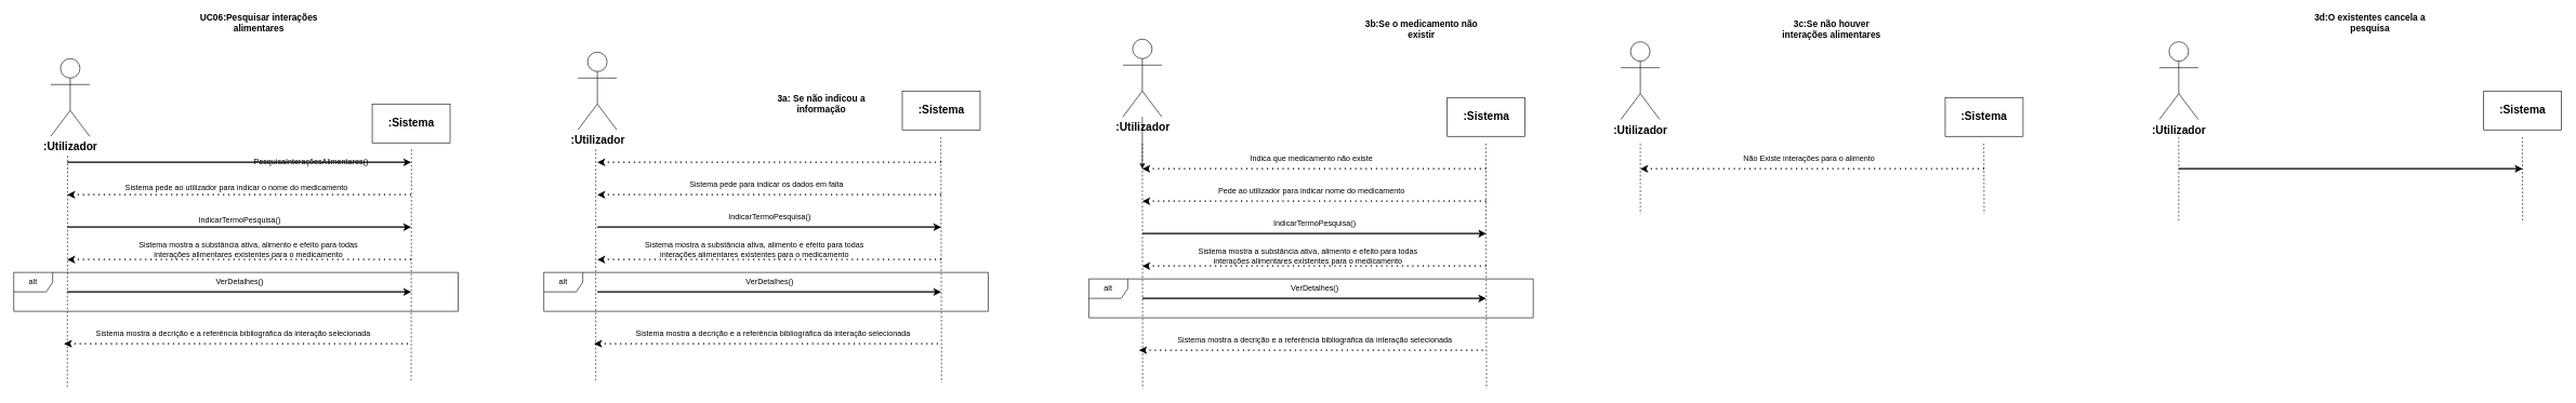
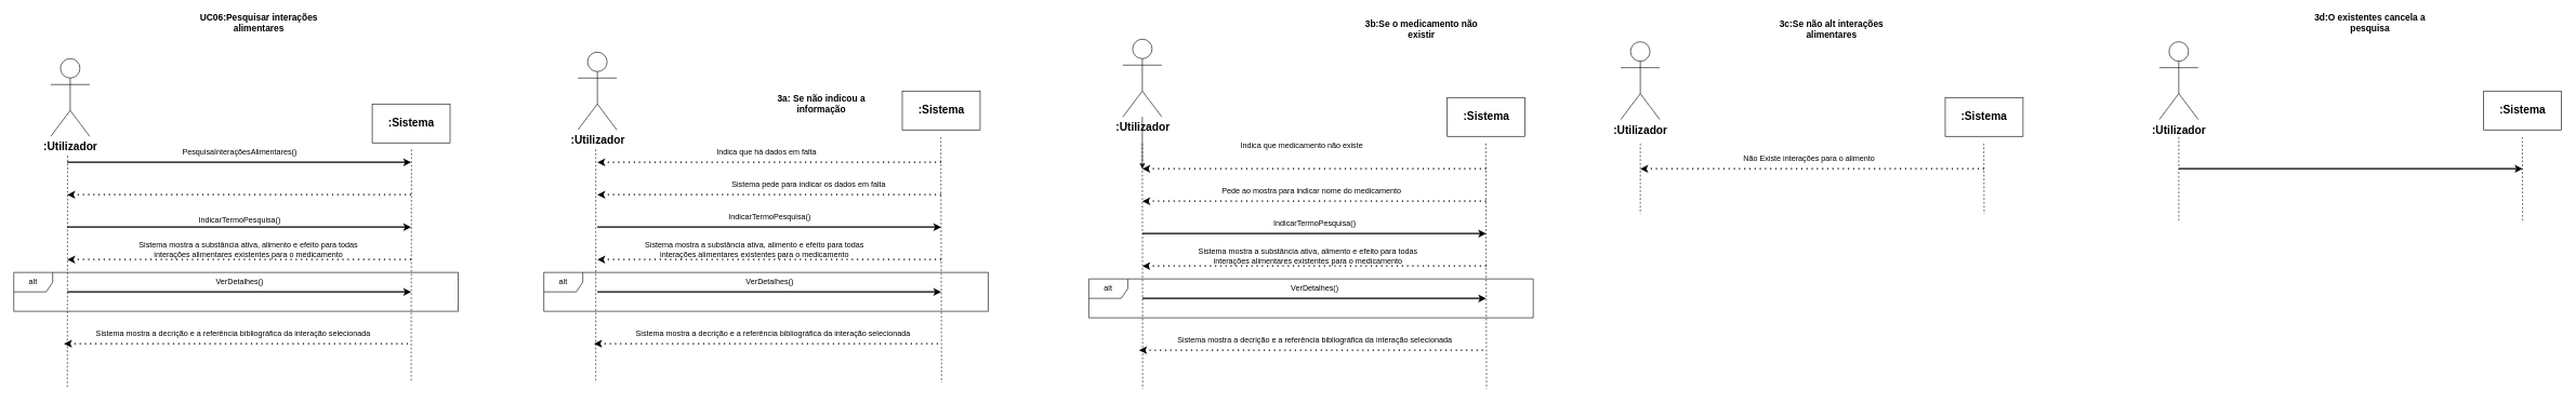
  <mxCell id="0" />
  <mxCell id="1" parent="0" />
  <mxCell id="2" value="UC06:Pesquisar interações alimentares" style="text;html=1;strokeColor=none;fillColor=none;align=center;verticalAlign=middle;whiteSpace=wrap;rounded=0;fontStyle=1;fontSize=14;" parent="1" vertex="1"><mxGeometry x="302.5" y="20" width="190" height="30" as="geometry" /></mxCell>
  <mxCell id="3" value=":Utilizador" style="shape=umlActor;verticalLabelPosition=bottom;verticalAlign=top;html=1;outlineConnect=0;fontStyle=1;fontSize=17;" parent="1" vertex="1"><mxGeometry x="77" y="90" width="60" height="120" as="geometry" /></mxCell>
  <mxCell id="4" value=":Sistema" style="rounded=0;whiteSpace=wrap;html=1;fontStyle=1;fontSize=17;" parent="1" vertex="1"><mxGeometry x="572.5" y="160" width="120" height="60" as="geometry" /></mxCell>
  <mxCell id="5" value="" style="endArrow=none;dashed=1;html=1;rounded=0;fontStyle=1;fontSize=16;strokeWidth=1;" parent="1" edge="1"><mxGeometry width="50" height="50" relative="1" as="geometry"><mxPoint x="103" y="240" as="sourcePoint" /><mxPoint x="102.5" y="600" as="targetPoint" /></mxGeometry></mxCell>
  <mxCell id="6" value="" style="endArrow=none;dashed=1;html=1;rounded=0;fontStyle=1;fontSize=16;strokeWidth=1;" parent="1" edge="1"><mxGeometry width="50" height="50" relative="1" as="geometry"><mxPoint x="633" y="230" as="sourcePoint" /><mxPoint x="632.5" y="590" as="targetPoint" /></mxGeometry></mxCell>
  <mxCell id="7" value="" style="endArrow=classic;html=1;rounded=0;strokeWidth=2;" parent="1" edge="1"><mxGeometry width="50" height="50" relative="1" as="geometry"><mxPoint x="102.5" y="250" as="sourcePoint" /><mxPoint x="632.5" y="250" as="targetPoint" /></mxGeometry></mxCell>
- <mxCell id="8" value="Sistema pede ao utilizador para indicar o nome do medicamento" style="text;html=1;align=center;verticalAlign=middle;resizable=0;points=[];autosize=1;strokeColor=none;fillColor=none;" parent="1" vertex="1"><mxGeometry x="177.5" y="274" width="370" height="30" as="geometry" /></mxCell>
  <mxCell id="9" value="" style="endArrow=classic;dashed=1;html=1;dashPattern=1 3;strokeWidth=2;rounded=0;endFill=1;" parent="1" edge="1"><mxGeometry width="50" height="50" relative="1" as="geometry"><mxPoint x="632.5" y="300" as="sourcePoint" /><mxPoint x="102.5" y="300" as="targetPoint" /></mxGeometry></mxCell>
- <mxCell id="10" value="PesquisaInteraçõesAlimentares()" style="text;html=1;align=center;verticalAlign=middle;resizable=0;points=[];autosize=1;strokeColor=none;fillColor=none;" parent="1" vertex="1"><mxGeometry x="377.5" y="235" width="200" height="30" as="geometry" /></mxCell>
+ <mxCell id="10" value="PesquisaInteraçõesAlimentares()" style="text;html=1;align=center;verticalAlign=middle;resizable=0;points=[];autosize=1;strokeColor=none;fillColor=none;" parent="1" vertex="1"><mxGeometry x="267.5" y="220" width="200" height="30" as="geometry" /></mxCell>
  <mxCell id="11" value="IndicarTermoPesquisa()" style="text;html=1;align=center;verticalAlign=middle;resizable=0;points=[];autosize=1;strokeColor=none;fillColor=none;" parent="1" vertex="1"><mxGeometry x="292.5" y="324" width="150" height="30" as="geometry" /></mxCell>
  <mxCell id="12" value="" style="endArrow=classic;html=1;rounded=0;strokeWidth=2;" parent="1" edge="1"><mxGeometry width="50" height="50" relative="1" as="geometry"><mxPoint x="102.5" y="350" as="sourcePoint" /><mxPoint x="632.5" y="350" as="targetPoint" /></mxGeometry></mxCell>
  <mxCell id="13" value="" style="endArrow=classic;dashed=1;html=1;dashPattern=1 3;strokeWidth=2;rounded=0;endFill=1;" parent="1" edge="1"><mxGeometry width="50" height="50" relative="1" as="geometry"><mxPoint x="632.5" y="400" as="sourcePoint" /><mxPoint x="102.5" y="400" as="targetPoint" /></mxGeometry></mxCell>
  <mxCell id="14" value="VerDetalhes()" style="text;html=1;align=center;verticalAlign=middle;resizable=0;points=[];autosize=1;strokeColor=none;fillColor=none;" parent="1" vertex="1"><mxGeometry x="317.5" y="420" width="100" height="30" as="geometry" /></mxCell>
  <mxCell id="15" value="" style="endArrow=classic;html=1;rounded=0;strokeWidth=2;" parent="1" edge="1"><mxGeometry width="50" height="50" relative="1" as="geometry"><mxPoint x="102.5" y="450" as="sourcePoint" /><mxPoint x="632.5" y="450" as="targetPoint" /></mxGeometry></mxCell>
  <mxCell id="16" value="alt" style="shape=umlFrame;whiteSpace=wrap;html=1;pointerEvents=0;" parent="1" vertex="1"><mxGeometry x="20" y="420" width="685" height="60" as="geometry" /></mxCell>
  <mxCell id="17" value="Sistema mostra a decrição e a referência bibliográfica da interação selecionada" style="text;html=1;align=center;verticalAlign=middle;resizable=0;points=[];autosize=1;strokeColor=none;fillColor=none;" parent="1" vertex="1"><mxGeometry x="132.5" y="500" width="450" height="30" as="geometry" /></mxCell>
  <mxCell id="18" value="" style="endArrow=classic;dashed=1;html=1;dashPattern=1 3;strokeWidth=2;rounded=0;endFill=1;" parent="1" edge="1"><mxGeometry width="50" height="50" relative="1" as="geometry"><mxPoint x="627.5" y="530" as="sourcePoint" /><mxPoint x="97.5" y="530" as="targetPoint" /></mxGeometry></mxCell>
  <mxCell id="19" value="3a: Se não indicou a informação" style="text;html=1;strokeColor=none;fillColor=none;align=center;verticalAlign=middle;whiteSpace=wrap;rounded=0;fontStyle=1;fontSize=14;" parent="1" vertex="1"><mxGeometry x="1169.5" y="145" width="190" height="30" as="geometry" /></mxCell>
  <mxCell id="20" value=":Utilizador" style="shape=umlActor;verticalLabelPosition=bottom;verticalAlign=top;html=1;outlineConnect=0;fontStyle=1;fontSize=17;" parent="1" vertex="1"><mxGeometry x="889.5" y="80" width="60" height="120" as="geometry" /></mxCell>
  <mxCell id="21" value=":Sistema" style="rounded=0;whiteSpace=wrap;html=1;fontStyle=1;fontSize=17;" parent="1" vertex="1"><mxGeometry x="1389.5" y="140" width="120" height="60" as="geometry" /></mxCell>
  <mxCell id="22" value="" style="endArrow=none;dashed=1;html=1;rounded=0;fontStyle=1;fontSize=16;strokeWidth=1;" parent="1" edge="1"><mxGeometry width="50" height="50" relative="1" as="geometry"><mxPoint x="917" y="230" as="sourcePoint" /><mxPoint x="917" y="590" as="targetPoint" /></mxGeometry></mxCell>
  <mxCell id="23" value="" style="endArrow=none;dashed=1;html=1;rounded=0;fontStyle=1;fontSize=16;strokeWidth=1;" parent="1" edge="1"><mxGeometry width="50" height="50" relative="1" as="geometry"><mxPoint x="1449" y="211" as="sourcePoint" /><mxPoint x="1450" y="590" as="targetPoint" /></mxGeometry></mxCell>
+ <mxCell id="24" value="Indica que há dados em falta" style="text;html=1;align=center;verticalAlign=middle;resizable=0;points=[];autosize=1;strokeColor=none;fillColor=none;" parent="1" vertex="1"><mxGeometry x="1089.5" y="220" width="180" height="30" as="geometry" /></mxCell>
  <mxCell id="25" value="" style="endArrow=classic;dashed=1;html=1;dashPattern=1 3;strokeWidth=2;rounded=0;endFill=1;" parent="1" edge="1"><mxGeometry width="50" height="50" relative="1" as="geometry"><mxPoint x="1449.5" y="250" as="sourcePoint" /><mxPoint x="919.5" y="250" as="targetPoint" /></mxGeometry></mxCell>
- <mxCell id="26" value="Sistema pede para indicar os dados em falta" style="text;html=1;align=center;verticalAlign=middle;resizable=0;points=[];autosize=1;strokeColor=none;fillColor=none;" parent="1" vertex="1"><mxGeometry x="1049.5" y="270" width="260" height="30" as="geometry" /></mxCell>
+ <mxCell id="26" value="Sistema pede para indicar os dados em falta" style="text;html=1;align=center;verticalAlign=middle;resizable=0;points=[];autosize=1;strokeColor=none;fillColor=none;" parent="1" vertex="1"><mxGeometry x="1114.5" y="270" width="260" height="30" as="geometry" /></mxCell>
  <mxCell id="27" value="" style="endArrow=classic;dashed=1;html=1;dashPattern=1 3;strokeWidth=2;rounded=0;endFill=1;" parent="1" edge="1"><mxGeometry width="50" height="50" relative="1" as="geometry"><mxPoint x="1449.5" y="300" as="sourcePoint" /><mxPoint x="919.5" y="300" as="targetPoint" /></mxGeometry></mxCell>
  <mxCell id="28" value="IndicarTermoPesquisa()" style="text;html=1;align=center;verticalAlign=middle;resizable=0;points=[];autosize=1;strokeColor=none;fillColor=none;" parent="1" vertex="1"><mxGeometry x="1109.5" y="320" width="150" height="30" as="geometry" /></mxCell>
  <mxCell id="29" value="" style="endArrow=classic;html=1;rounded=0;strokeWidth=2;" parent="1" edge="1"><mxGeometry width="50" height="50" relative="1" as="geometry"><mxPoint x="919.5" y="350" as="sourcePoint" /><mxPoint x="1449.5" y="350" as="targetPoint" /></mxGeometry></mxCell>
  <mxCell id="30" value="" style="endArrow=classic;dashed=1;html=1;dashPattern=1 3;strokeWidth=2;rounded=0;endFill=1;" parent="1" edge="1"><mxGeometry width="50" height="50" relative="1" as="geometry"><mxPoint x="1449.5" y="400" as="sourcePoint" /><mxPoint x="919.5" y="400" as="targetPoint" /></mxGeometry></mxCell>
  <mxCell id="31" value="VerDetalhes()" style="text;html=1;align=center;verticalAlign=middle;resizable=0;points=[];autosize=1;strokeColor=none;fillColor=none;" parent="1" vertex="1"><mxGeometry x="1134.5" y="420" width="100" height="30" as="geometry" /></mxCell>
  <mxCell id="32" value="" style="endArrow=classic;html=1;rounded=0;strokeWidth=2;" parent="1" edge="1"><mxGeometry width="50" height="50" relative="1" as="geometry"><mxPoint x="919.5" y="450" as="sourcePoint" /><mxPoint x="1449.5" y="450" as="targetPoint" /></mxGeometry></mxCell>
  <mxCell id="33" value="alt" style="shape=umlFrame;whiteSpace=wrap;html=1;pointerEvents=0;" parent="1" vertex="1"><mxGeometry x="837" y="420" width="685" height="60" as="geometry" /></mxCell>
  <mxCell id="34" value="" style="endArrow=classic;dashed=1;html=1;dashPattern=1 3;strokeWidth=2;rounded=0;endFill=1;" parent="1" edge="1"><mxGeometry width="50" height="50" relative="1" as="geometry"><mxPoint x="1444.5" y="530" as="sourcePoint" /><mxPoint x="914.5" y="530" as="targetPoint" /></mxGeometry></mxCell>
  <mxCell id="35" value="3b:Se o medicamento não existir" style="text;html=1;strokeColor=none;fillColor=none;align=center;verticalAlign=middle;whiteSpace=wrap;rounded=0;fontStyle=1;fontSize=14;" parent="1" vertex="1"><mxGeometry x="2094.5" y="30" width="190" height="30" as="geometry" /></mxCell>
  <mxCell id="36" value="" style="edgeStyle=orthogonalEdgeStyle;rounded=0;orthogonalLoop=1;jettySize=auto;html=1;" parent="1" source="37" edge="1"><mxGeometry relative="1" as="geometry"><mxPoint x="1759.5" y="260" as="targetPoint" /></mxGeometry></mxCell>
  <mxCell id="37" value=":Utilizador" style="shape=umlActor;verticalLabelPosition=bottom;verticalAlign=top;html=1;outlineConnect=0;fontStyle=1;fontSize=17;" parent="1" vertex="1"><mxGeometry x="1729.5" y="60" width="60" height="120" as="geometry" /></mxCell>
  <mxCell id="38" value=":Sistema" style="rounded=0;whiteSpace=wrap;html=1;fontStyle=1;fontSize=17;" parent="1" vertex="1"><mxGeometry x="2229.5" y="150" width="120" height="60" as="geometry" /></mxCell>
  <mxCell id="39" value="" style="endArrow=none;dashed=1;html=1;rounded=0;fontStyle=1;fontSize=16;strokeWidth=1;" parent="1" edge="1"><mxGeometry width="50" height="50" relative="1" as="geometry"><mxPoint x="1759.5" y="221" as="sourcePoint" /><mxPoint x="1760" y="600" as="targetPoint" /></mxGeometry></mxCell>
  <mxCell id="40" value="" style="endArrow=none;dashed=1;html=1;rounded=0;fontStyle=1;fontSize=16;strokeWidth=1;" parent="1" edge="1"><mxGeometry width="50" height="50" relative="1" as="geometry"><mxPoint x="2289" y="221" as="sourcePoint" /><mxPoint x="2290" y="600" as="targetPoint" /></mxGeometry></mxCell>
- <mxCell id="41" value="Indica que medicamento não existe" style="text;html=1;align=center;verticalAlign=middle;resizable=0;points=[];autosize=1;strokeColor=none;fillColor=none;" parent="1" vertex="1"><mxGeometry x="1914.5" y="230" width="210" height="30" as="geometry" /></mxCell>
+ <mxCell id="41" value="Indica que medicamento não existe" style="text;html=1;align=center;verticalAlign=middle;resizable=0;points=[];autosize=1;strokeColor=none;fillColor=none;" parent="1" vertex="1"><mxGeometry x="1899.5" y="210" width="210" height="30" as="geometry" /></mxCell>
  <mxCell id="42" value="" style="endArrow=classic;dashed=1;html=1;dashPattern=1 3;strokeWidth=2;rounded=0;endFill=1;" parent="1" edge="1"><mxGeometry width="50" height="50" relative="1" as="geometry"><mxPoint x="2289.5" y="260" as="sourcePoint" /><mxPoint x="1759.5" y="260" as="targetPoint" /></mxGeometry></mxCell>
- <mxCell id="43" value="Pede ao utilizador para indicar nome do medicamento" style="text;html=1;align=center;verticalAlign=middle;resizable=0;points=[];autosize=1;strokeColor=none;fillColor=none;" parent="1" vertex="1"><mxGeometry x="1864.5" y="280" width="310" height="30" as="geometry" /></mxCell>
+ <mxCell id="43" value="Pede ao mostra para indicar nome do medicamento" style="text;html=1;align=center;verticalAlign=middle;resizable=0;points=[];autosize=1;strokeColor=none;fillColor=none;" parent="1" vertex="1"><mxGeometry x="1864.5" y="280" width="310" height="30" as="geometry" /></mxCell>
  <mxCell id="44" value="" style="endArrow=classic;dashed=1;html=1;dashPattern=1 3;strokeWidth=2;rounded=0;endFill=1;" parent="1" edge="1"><mxGeometry width="50" height="50" relative="1" as="geometry"><mxPoint x="2289.5" y="310" as="sourcePoint" /><mxPoint x="1759.5" y="310" as="targetPoint" /></mxGeometry></mxCell>
  <mxCell id="45" value="IndicarTermoPesquisa()" style="text;html=1;align=center;verticalAlign=middle;resizable=0;points=[];autosize=1;strokeColor=none;fillColor=none;" parent="1" vertex="1"><mxGeometry x="1949.5" y="330" width="150" height="30" as="geometry" /></mxCell>
  <mxCell id="46" value="" style="endArrow=classic;html=1;rounded=0;strokeWidth=2;" parent="1" edge="1"><mxGeometry width="50" height="50" relative="1" as="geometry"><mxPoint x="1759.5" y="360" as="sourcePoint" /><mxPoint x="2289.5" y="360" as="targetPoint" /></mxGeometry></mxCell>
  <mxCell id="47" value="" style="endArrow=classic;dashed=1;html=1;dashPattern=1 3;strokeWidth=2;rounded=0;endFill=1;" parent="1" edge="1"><mxGeometry width="50" height="50" relative="1" as="geometry"><mxPoint x="2289.5" y="410" as="sourcePoint" /><mxPoint x="1759.5" y="410" as="targetPoint" /></mxGeometry></mxCell>
  <mxCell id="48" value="VerDetalhes()" style="text;html=1;align=center;verticalAlign=middle;resizable=0;points=[];autosize=1;strokeColor=none;fillColor=none;" parent="1" vertex="1"><mxGeometry x="1974.5" y="430" width="100" height="30" as="geometry" /></mxCell>
  <mxCell id="49" value="" style="endArrow=classic;html=1;rounded=0;strokeWidth=2;" parent="1" edge="1"><mxGeometry width="50" height="50" relative="1" as="geometry"><mxPoint x="1759.5" y="460" as="sourcePoint" /><mxPoint x="2289.5" y="460" as="targetPoint" /></mxGeometry></mxCell>
  <mxCell id="50" value="alt" style="shape=umlFrame;whiteSpace=wrap;html=1;pointerEvents=0;" parent="1" vertex="1"><mxGeometry x="1677" y="430" width="685" height="60" as="geometry" /></mxCell>
  <mxCell id="51" value="" style="endArrow=classic;dashed=1;html=1;dashPattern=1 3;strokeWidth=2;rounded=0;endFill=1;" parent="1" edge="1"><mxGeometry width="50" height="50" relative="1" as="geometry"><mxPoint x="2284.5" y="540" as="sourcePoint" /><mxPoint x="1754.5" y="540" as="targetPoint" /></mxGeometry></mxCell>
- <mxCell id="52" value="3c:Se não houver interações alimentares" style="text;html=1;strokeColor=none;fillColor=none;align=center;verticalAlign=middle;whiteSpace=wrap;rounded=0;fontStyle=1;fontSize=14;" parent="1" vertex="1"><mxGeometry x="2727" y="30" width="190" height="30" as="geometry" /></mxCell>
+ <mxCell id="52" value="3c:Se não alt interações alimentares" style="text;html=1;strokeColor=none;fillColor=none;align=center;verticalAlign=middle;whiteSpace=wrap;rounded=0;fontStyle=1;fontSize=14;" parent="1" vertex="1"><mxGeometry x="2727" y="30" width="190" height="30" as="geometry" /></mxCell>
  <mxCell id="53" value=":Utilizador" style="shape=umlActor;verticalLabelPosition=bottom;verticalAlign=top;html=1;outlineConnect=0;fontStyle=1;fontSize=17;" parent="1" vertex="1"><mxGeometry x="2497" y="64" width="60" height="120" as="geometry" /></mxCell>
  <mxCell id="54" value=":Sistema" style="rounded=0;whiteSpace=wrap;html=1;fontStyle=1;fontSize=17;" parent="1" vertex="1"><mxGeometry x="2997" y="150" width="120" height="60" as="geometry" /></mxCell>
  <mxCell id="55" value="" style="endArrow=none;dashed=1;html=1;rounded=0;fontStyle=1;fontSize=16;strokeWidth=1;" parent="1" edge="1"><mxGeometry width="50" height="50" relative="1" as="geometry"><mxPoint x="2527" y="221" as="sourcePoint" /><mxPoint x="2527" y="330" as="targetPoint" /></mxGeometry></mxCell>
  <mxCell id="56" value="" style="endArrow=none;dashed=1;html=1;rounded=0;fontStyle=1;fontSize=16;strokeWidth=1;" parent="1" edge="1"><mxGeometry width="50" height="50" relative="1" as="geometry"><mxPoint x="3056.5" y="221" as="sourcePoint" /><mxPoint x="3057" y="330" as="targetPoint" /></mxGeometry></mxCell>
  <mxCell id="57" value="Não Existe interações para o alimento" style="text;html=1;align=center;verticalAlign=middle;resizable=0;points=[];autosize=1;strokeColor=none;fillColor=none;" parent="1" vertex="1"><mxGeometry x="2662" y="230" width="250" height="30" as="geometry" /></mxCell>
  <mxCell id="58" value="" style="endArrow=classic;dashed=1;html=1;dashPattern=1 3;strokeWidth=2;rounded=0;endFill=1;" parent="1" edge="1"><mxGeometry width="50" height="50" relative="1" as="geometry"><mxPoint x="3057" y="260" as="sourcePoint" /><mxPoint x="2527" y="260" as="targetPoint" /></mxGeometry></mxCell>
  <mxCell id="59" value="3d:O existentes cancela a pesquisa" style="text;html=1;strokeColor=none;fillColor=none;align=center;verticalAlign=middle;whiteSpace=wrap;rounded=0;fontStyle=1;fontSize=14;" parent="1" vertex="1"><mxGeometry x="3557" y="20" width="190" height="30" as="geometry" /></mxCell>
  <mxCell id="60" value=":Utilizador" style="shape=umlActor;verticalLabelPosition=bottom;verticalAlign=top;html=1;outlineConnect=0;fontStyle=1;fontSize=17;" parent="1" vertex="1"><mxGeometry x="3327" y="64" width="60" height="120" as="geometry" /></mxCell>
  <mxCell id="61" value=":Sistema" style="rounded=0;whiteSpace=wrap;html=1;fontStyle=1;fontSize=17;" parent="1" vertex="1"><mxGeometry x="3827" y="140" width="120" height="60" as="geometry" /></mxCell>
  <mxCell id="62" value="" style="endArrow=none;dashed=1;html=1;rounded=0;fontStyle=1;fontSize=16;strokeWidth=1;" parent="1" edge="1"><mxGeometry width="50" height="50" relative="1" as="geometry"><mxPoint x="3357" y="211" as="sourcePoint" /><mxPoint x="3357" y="340" as="targetPoint" /></mxGeometry></mxCell>
  <mxCell id="63" value="" style="endArrow=none;dashed=1;html=1;rounded=0;fontStyle=1;fontSize=16;strokeWidth=1;" parent="1" edge="1"><mxGeometry width="50" height="50" relative="1" as="geometry"><mxPoint x="3886.5" y="211" as="sourcePoint" /><mxPoint x="3887" y="340" as="targetPoint" /></mxGeometry></mxCell>
  <mxCell id="64" value="" style="endArrow=classic;html=1;rounded=0;strokeWidth=2;" parent="1" edge="1"><mxGeometry width="50" height="50" relative="1" as="geometry"><mxPoint x="3357" y="260" as="sourcePoint" /><mxPoint x="3887" y="260" as="targetPoint" /></mxGeometry></mxCell>
  <mxCell id="65" value="Sistema mostra a substância ativa, alimento e efeito para todas interações alimentares existentes para o medicamento" style="text;html=1;strokeColor=none;fillColor=none;align=center;verticalAlign=middle;whiteSpace=wrap;rounded=0;" vertex="1" parent="1"><mxGeometry x="207" y="370" width="350" height="30" as="geometry" /></mxCell>
  <mxCell id="66" value="Sistema mostra a substância ativa, alimento e efeito para todas interações alimentares existentes para o medicamento" style="text;html=1;strokeColor=none;fillColor=none;align=center;verticalAlign=middle;whiteSpace=wrap;rounded=0;" vertex="1" parent="1"><mxGeometry x="987" y="370" width="350" height="30" as="geometry" /></mxCell>
  <mxCell id="67" value="Sistema mostra a decrição e a referência bibliográfica da interação selecionada" style="text;html=1;align=center;verticalAlign=middle;resizable=0;points=[];autosize=1;strokeColor=none;fillColor=none;" vertex="1" parent="1"><mxGeometry x="965" y="500" width="450" height="30" as="geometry" /></mxCell>
  <mxCell id="68" value="Sistema mostra a substância ativa, alimento e efeito para todas interações alimentares existentes para o medicamento" style="text;html=1;strokeColor=none;fillColor=none;align=center;verticalAlign=middle;whiteSpace=wrap;rounded=0;" vertex="1" parent="1"><mxGeometry x="1839.5" y="380" width="350" height="30" as="geometry" /></mxCell>
  <mxCell id="69" value="Sistema mostra a decrição e a referência bibliográfica da interação selecionada" style="text;html=1;align=center;verticalAlign=middle;resizable=0;points=[];autosize=1;strokeColor=none;fillColor=none;" vertex="1" parent="1"><mxGeometry x="1799.5" y="510" width="450" height="30" as="geometry" /></mxCell>
